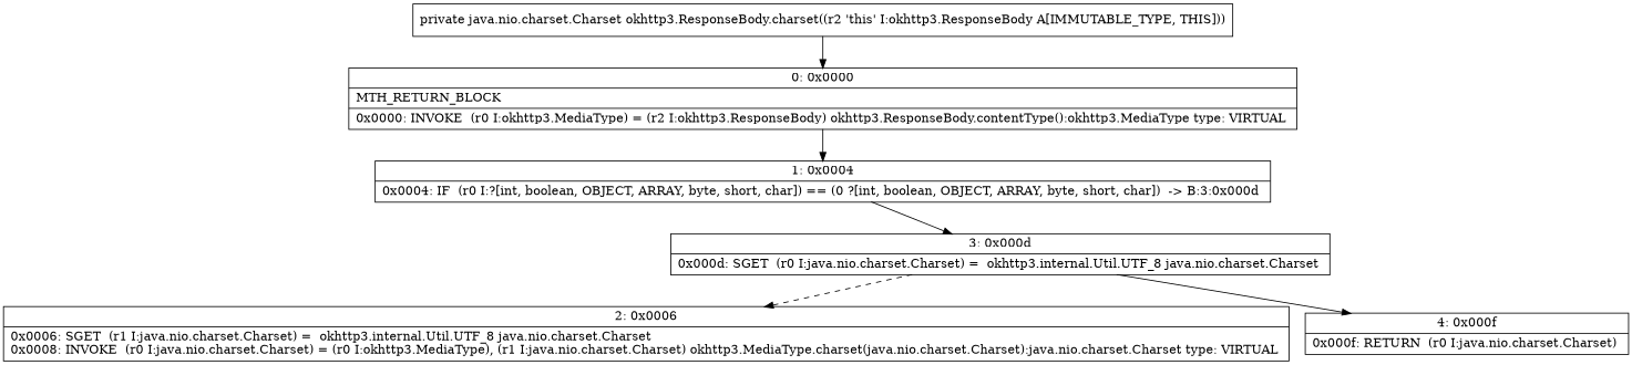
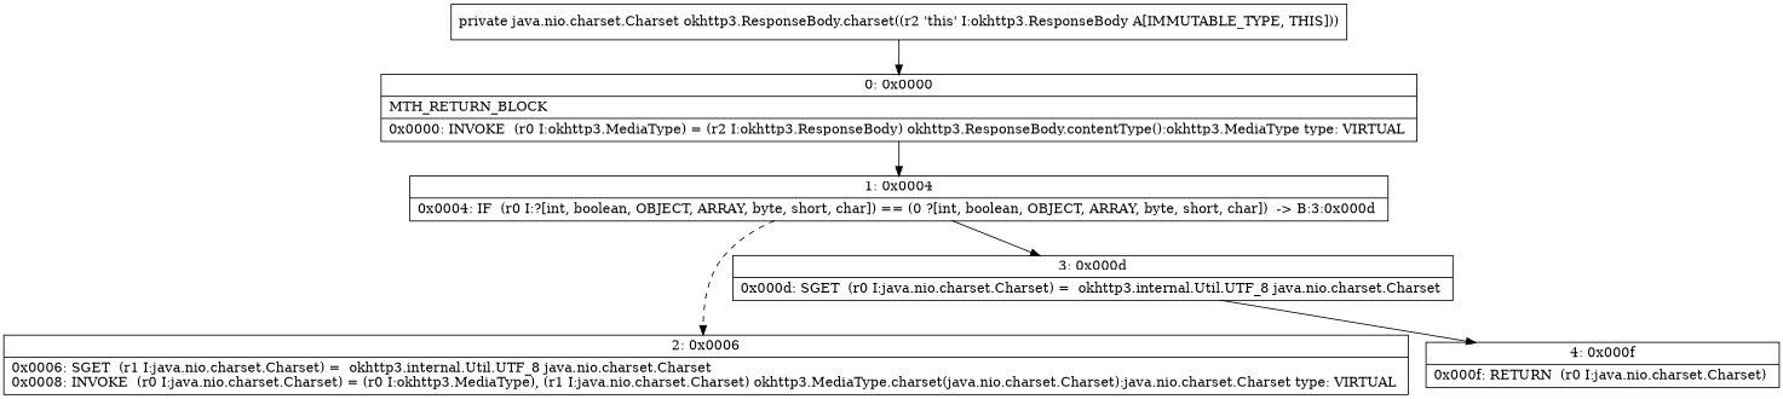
  digraph {
    node [shape=record]
    n1 [label="{0\:\ 0x0000|MTH_RETURN_BLOCK\l|0x0000: INVOKE  (r0 I:okhttp3.MediaType) = (r2 I:okhttp3.ResponseBody) okhttp3.ResponseBody.contentType():okhttp3.MediaType type: VIRTUAL \l}"]
    n2 [label="{1\:\ 0x0004|0x0004: IF  (r0 I:?[int, boolean, OBJECT, ARRAY, byte, short, char]) == (0 ?[int, boolean, OBJECT, ARRAY, byte, short, char])  \-\> B:3:0x000d \l}"]
    n3 [label="{2\:\ 0x0006|0x0006: SGET  (r1 I:java.nio.charset.Charset) =  okhttp3.internal.Util.UTF_8 java.nio.charset.Charset \l0x0008: INVOKE  (r0 I:java.nio.charset.Charset) = (r0 I:okhttp3.MediaType), (r1 I:java.nio.charset.Charset) okhttp3.MediaType.charset(java.nio.charset.Charset):java.nio.charset.Charset type: VIRTUAL \l}"]
    n4 [label="{3\:\ 0x000d|0x000d: SGET  (r0 I:java.nio.charset.Charset) =  okhttp3.internal.Util.UTF_8 java.nio.charset.Charset \l}"]
    n5 [label="{4\:\ 0x000f|0x000f: RETURN  (r0 I:java.nio.charset.Charset) \l}"]
    n6 [label="{private java.nio.charset.Charset okhttp3.ResponseBody.charset((r2 'this' I:okhttp3.ResponseBody A[IMMUTABLE_TYPE, THIS])) }"]
    n1 -> n2
-   n4 -> n3 [style=dashed]
+   n2 -> n3 [style=dashed]
    n2 -> n4
    n4 -> n5
    n6 -> n1
  }
